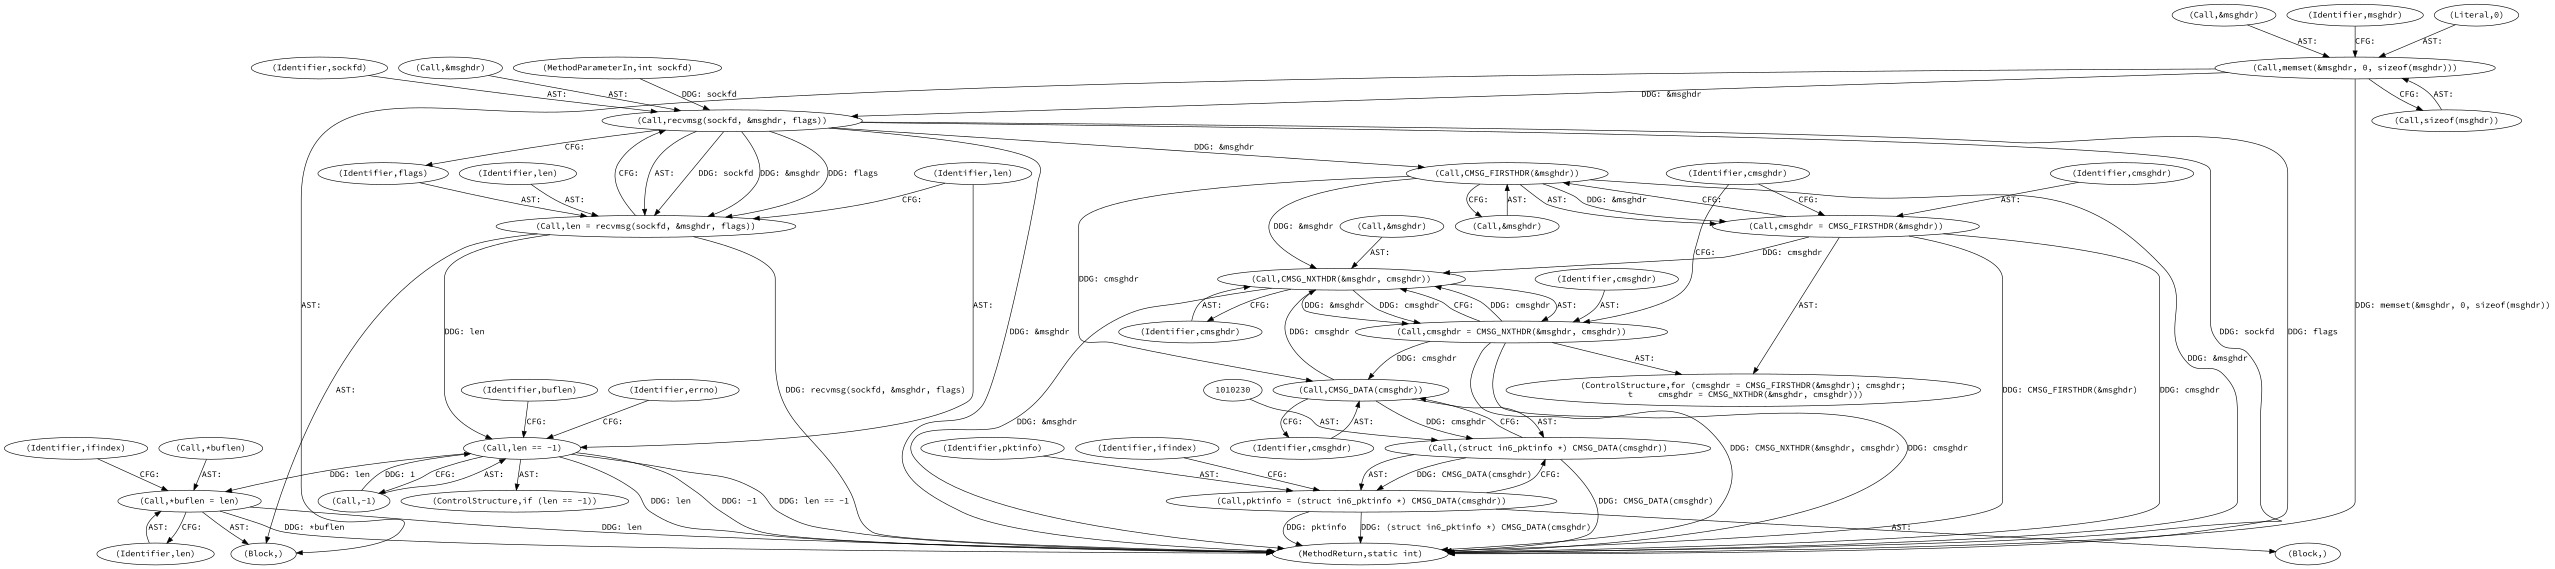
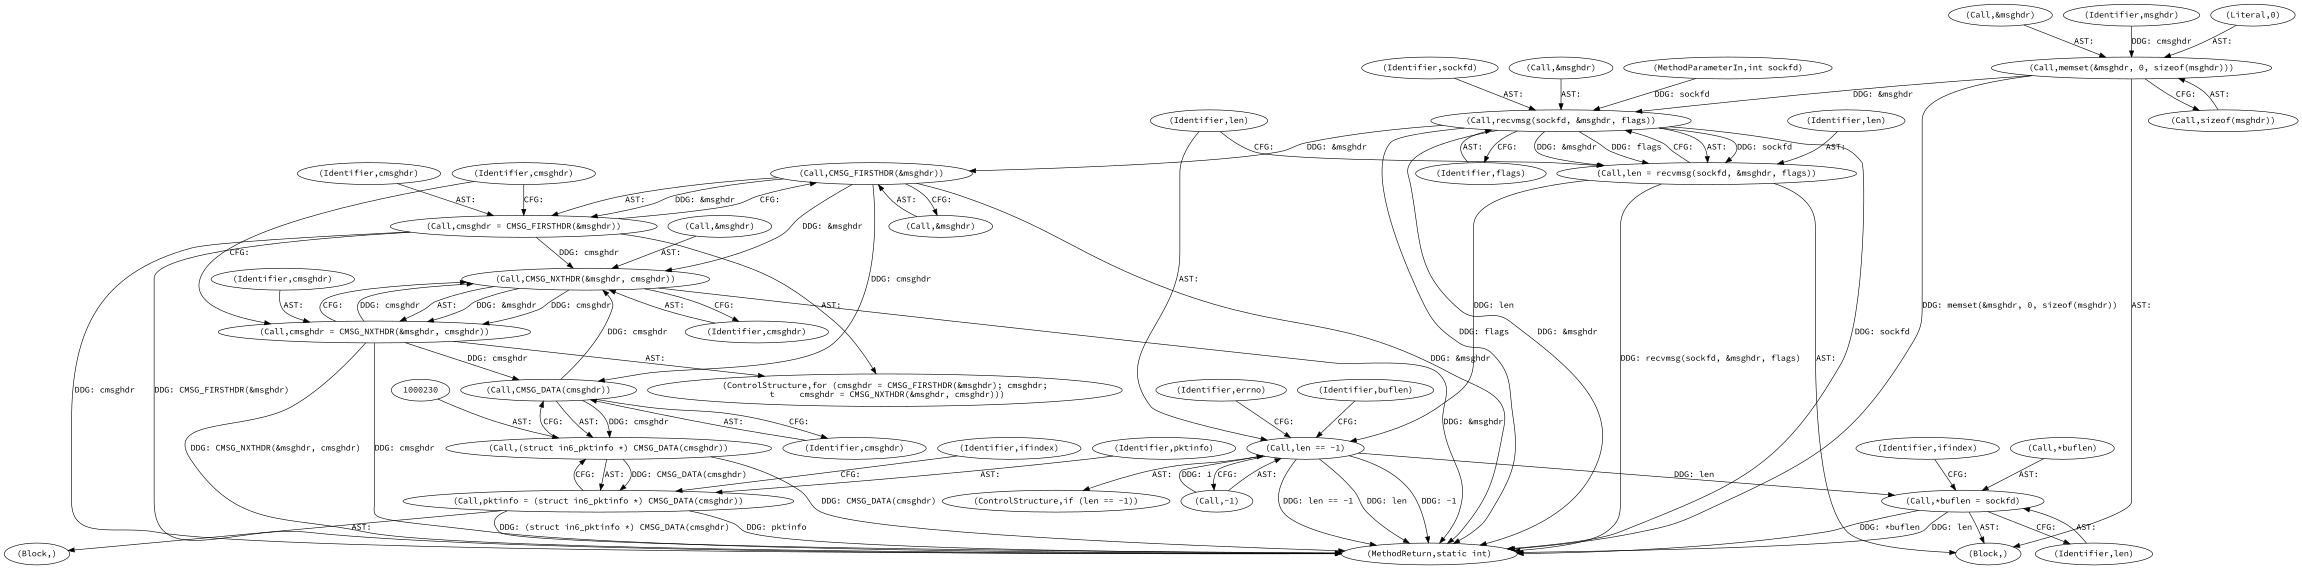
  digraph {
    fontname="Source Code Pro"
    node [fontname="Source Code Pro"]
    edge [fontname="Source Code Pro"]
    n1 [label="(Call,memset(&msghdr, 0, sizeof(msghdr)))"]
    n2 [label="(Call,recvmsg(sockfd, &msghdr, flags))"]
    n3 [label="(Call,sizeof(msghdr))"]
    n4 [label="(Block,)"]
    n5 [label="(MethodReturn,static int)"]
    n6 [label="(Call,len = recvmsg(sockfd, &msghdr, flags))"]
    n7 [label="(Call,CMSG_FIRSTHDR(&msghdr))"]
    n8 [label="(Identifier,flags)"]
    n9 [label="(Call,len == -1)"]
    n10 [label="(Call,cmsghdr = CMSG_FIRSTHDR(&msghdr))"]
    n11 [label="(Call,CMSG_NXTHDR(&msghdr, cmsghdr))"]
    n12 [label="(Call,&msghdr)"]
    n13 [label="(Call,CMSG_DATA(cmsghdr))"]
-   n14 [label="(Call,*buflen = len)"]
+   n14 [label="(Call,*buflen = sockfd)"]
    n15 [label="(ControlStructure,if (len == -1))"]
    n16 [label="(Call,-1)"]
    n17 [label="(Identifier,len)"]
    n18 [label="(ControlStructure,for (cmsghdr = CMSG_FIRSTHDR(&msghdr); cmsghdr;\n \t     cmsghdr = CMSG_NXTHDR(&msghdr, cmsghdr)))"]
    n19 [label="(Call,cmsghdr = CMSG_NXTHDR(&msghdr, cmsghdr))"]
    n20 [label="(Identifier,cmsghdr)"]
    n21 [label="(Call,(struct in6_pktinfo *) CMSG_DATA(cmsghdr))"]
    n22 [label="(Identifier,cmsghdr)"]
    n23 [label="(Call,pktinfo = (struct in6_pktinfo *) CMSG_DATA(cmsghdr))"]
    n24 [label="(Block,)"]
    n25 [label="(Identifier,ifindex)"]
    n26 [label="(Identifier,ifindex)"]
    n27 [label="(Identifier,len)"]
    n28 [label="(Call,&msghdr)"]
    n29 [label="(Identifier,pktinfo)"]
    n30 [label="(Call,&msghdr)"]
    n31 [label="(Call,*buflen)"]
    n32 [label="(Identifier,buflen)"]
    n33 [label="(Identifier,sockfd)"]
    n34 [label="(Call,&msghdr)"]
    n35 [label="(Identifier,cmsghdr)"]
    n36 [label="(Identifier,len)"]
    n37 [label="(Identifier,errno)"]
    n38 [label="(MethodParameterIn,int sockfd)"]
    n39 [label="(Identifier,msghdr)"]
    n40 [label="(Identifier,cmsghdr)"]
    n41 [label="(Literal,0)"]
    n42 [label="(Identifier,cmsghdr)"]
-   1000230 [label=1010230]
+   1000230
    n1 -> n2 [label="DDG: &msghdr"]
    n1 -> n3 [label="CFG: "]
    n1 -> n4 [label="AST: "]
    n1 -> n5 [label="DDG: memset(&msghdr, 0, sizeof(msghdr))"]
    n2 -> n5 [label="DDG: sockfd"]
    n2 -> n5 [label="DDG: flags"]
    n2 -> n5 [label="DDG: &msghdr"]
    n2 -> n6 [label="AST: "]
    n2 -> n6 [label="DDG: sockfd"]
    n2 -> n6 [label="DDG: &msghdr"]
    n2 -> n6 [label="DDG: flags"]
    n2 -> n7 [label="DDG: &msghdr"]
    n2 -> n8 [label="CFG: "]
    n3 -> n1 [label="AST: "]
    n6 -> n2 [label="CFG: "]
    n6 -> n4 [label="AST: "]
    n6 -> n5 [label="DDG: recvmsg(sockfd, &msghdr, flags)"]
    n6 -> n9 [label="DDG: len"]
    n7 -> n5 [label="DDG: &msghdr"]
    n7 -> n10 [label="AST: "]
    n7 -> n10 [label="DDG: &msghdr"]
    n7 -> n11 [label="DDG: &msghdr"]
    n7 -> n12 [label="CFG: "]
    n7 -> n13 [label="DDG: cmsghdr"]
-   n8 -> n6 [label="AST: "]
+   n8 -> n2 [label="AST: "]
    n9 -> n5 [label="DDG: -1"]
    n9 -> n5 [label="DDG: len == -1"]
    n9 -> n5 [label="DDG: len"]
    n9 -> n14 [label="DDG: len"]
    n9 -> n15 [label="AST: "]
    n9 -> n16 [label="CFG: "]
    n10 -> n5 [label="DDG: CMSG_FIRSTHDR(&msghdr)"]
    n10 -> n5 [label="DDG: cmsghdr"]
    n10 -> n7 [label="CFG: "]
    n10 -> n11 [label="DDG: cmsghdr"]
    n10 -> n18 [label="AST: "]
    n11 -> n5 [label="DDG: &msghdr"]
    n11 -> n19 [label="AST: "]
    n11 -> n19 [label="DDG: &msghdr"]
    n11 -> n19 [label="DDG: cmsghdr"]
    n11 -> n20 [label="CFG: "]
    n12 -> n7 [label="AST: "]
    n13 -> n11 [label="DDG: cmsghdr"]
    n13 -> n21 [label="AST: "]
    n13 -> n21 [label="DDG: cmsghdr"]
    n13 -> n22 [label="CFG: "]
    n14 -> n4 [label="AST: "]
    n14 -> n5 [label="DDG: *buflen"]
    n14 -> n5 [label="DDG: len"]
    n14 -> n17 [label="CFG: "]
    n16 -> n9 [label="AST: "]
    n16 -> n9 [label="DDG: 1"]
    n17 -> n14 [label="AST: "]
    n19 -> n5 [label="DDG: CMSG_NXTHDR(&msghdr, cmsghdr)"]
    n19 -> n5 [label="DDG: cmsghdr"]
    n19 -> n11 [label="CFG: "]
    n19 -> n11 [label="DDG: cmsghdr"]
    n19 -> n13 [label="DDG: cmsghdr"]
    n19 -> n18 [label="AST: "]
    n20 -> n11 [label="AST: "]
    n21 -> n5 [label="DDG: CMSG_DATA(cmsghdr)"]
    n21 -> n13 [label="CFG: "]
    n21 -> n23 [label="AST: "]
    n21 -> n23 [label="DDG: CMSG_DATA(cmsghdr)"]
    n22 -> n13 [label="AST: "]
    n23 -> n5 [label="DDG: pktinfo"]
    n23 -> n5 [label="DDG: (struct in6_pktinfo *) CMSG_DATA(cmsghdr)"]
    n23 -> n21 [label="CFG: "]
    n23 -> n24 [label="AST: "]
    n25 -> n14 [label="CFG: "]
    n26 -> n23 [label="CFG: "]
    n27 -> n6 [label="CFG: "]
    n27 -> n9 [label="AST: "]
    n28 -> n1 [label="AST: "]
    n29 -> n23 [label="AST: "]
    n30 -> n11 [label="AST: "]
    n31 -> n14 [label="AST: "]
    n32 -> n9 [label="CFG: "]
    n33 -> n2 [label="AST: "]
    n34 -> n2 [label="AST: "]
    n35 -> n19 [label="AST: "]
    n36 -> n6 [label="AST: "]
    n37 -> n9 [label="CFG: "]
    n38 -> n2 [label="DDG: sockfd"]
-   n39 -> n1 [label="CFG: "]
+   n39 -> n1 [label="DDG: cmsghdr"]
    n40 -> n10 [label="CFG: "]
    n40 -> n19 [label="CFG: "]
    n41 -> n1 [label="AST: "]
    n42 -> n10 [label="AST: "]
    1000230 -> n21 [label="AST: "]
  }
